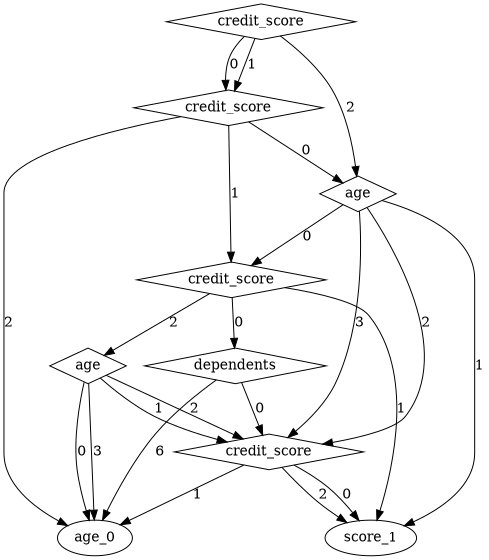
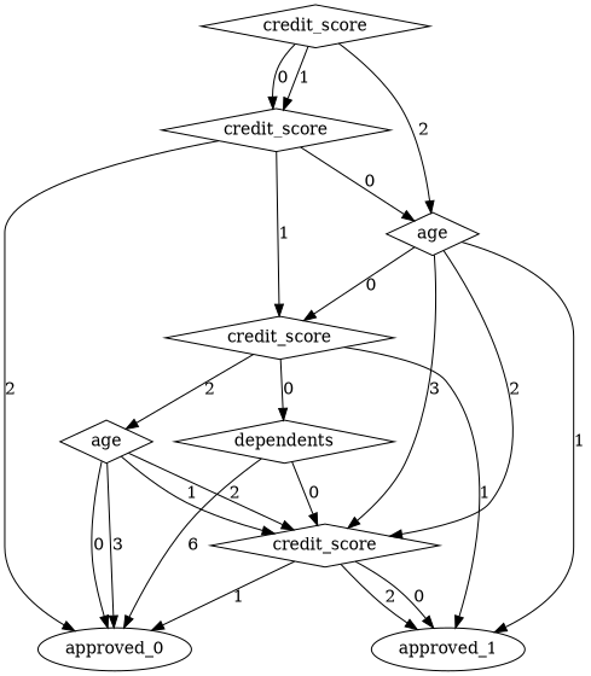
  digraph {
    node [shape=diamond]
-   n1 [label=score_1 shape=""]
-   n2 [label=age_0 shape=""]
+   n1 [label=approved_1 shape=""]
+   n2 [label=approved_0 shape=""]
    n3 [label=credit_score]
    n4 [label=dependents]
    n5 [label=age]
    n6 [label=credit_score]
    n7 [label=age]
    n8 [label=credit_score]
    n9 [label=credit_score]
    n3 -> n1 [label=2]
    n3 -> n1 [label=0]
    n3 -> n2 [label=1]
    n4 -> n2 [label=6]
    n4 -> n3 [label=0]
    n5 -> n2 [label=3]
    n5 -> n2 [label=0]
    n5 -> n3 [label=2]
    n5 -> n3 [label=1]
    n6 -> n1 [label=1]
    n6 -> n4 [label=0]
    n6 -> n5 [label=2]
    n7 -> n1 [label=1]
    n7 -> n3 [label=3]
    n7 -> n3 [label=2]
    n7 -> n6 [label=0]
    n8 -> n2 [label=2]
    n8 -> n6 [label=1]
    n8 -> n7 [label=0]
    n9 -> n7 [label=2]
    n9 -> n8 [label=1]
    n9 -> n8 [label=0]
  }
